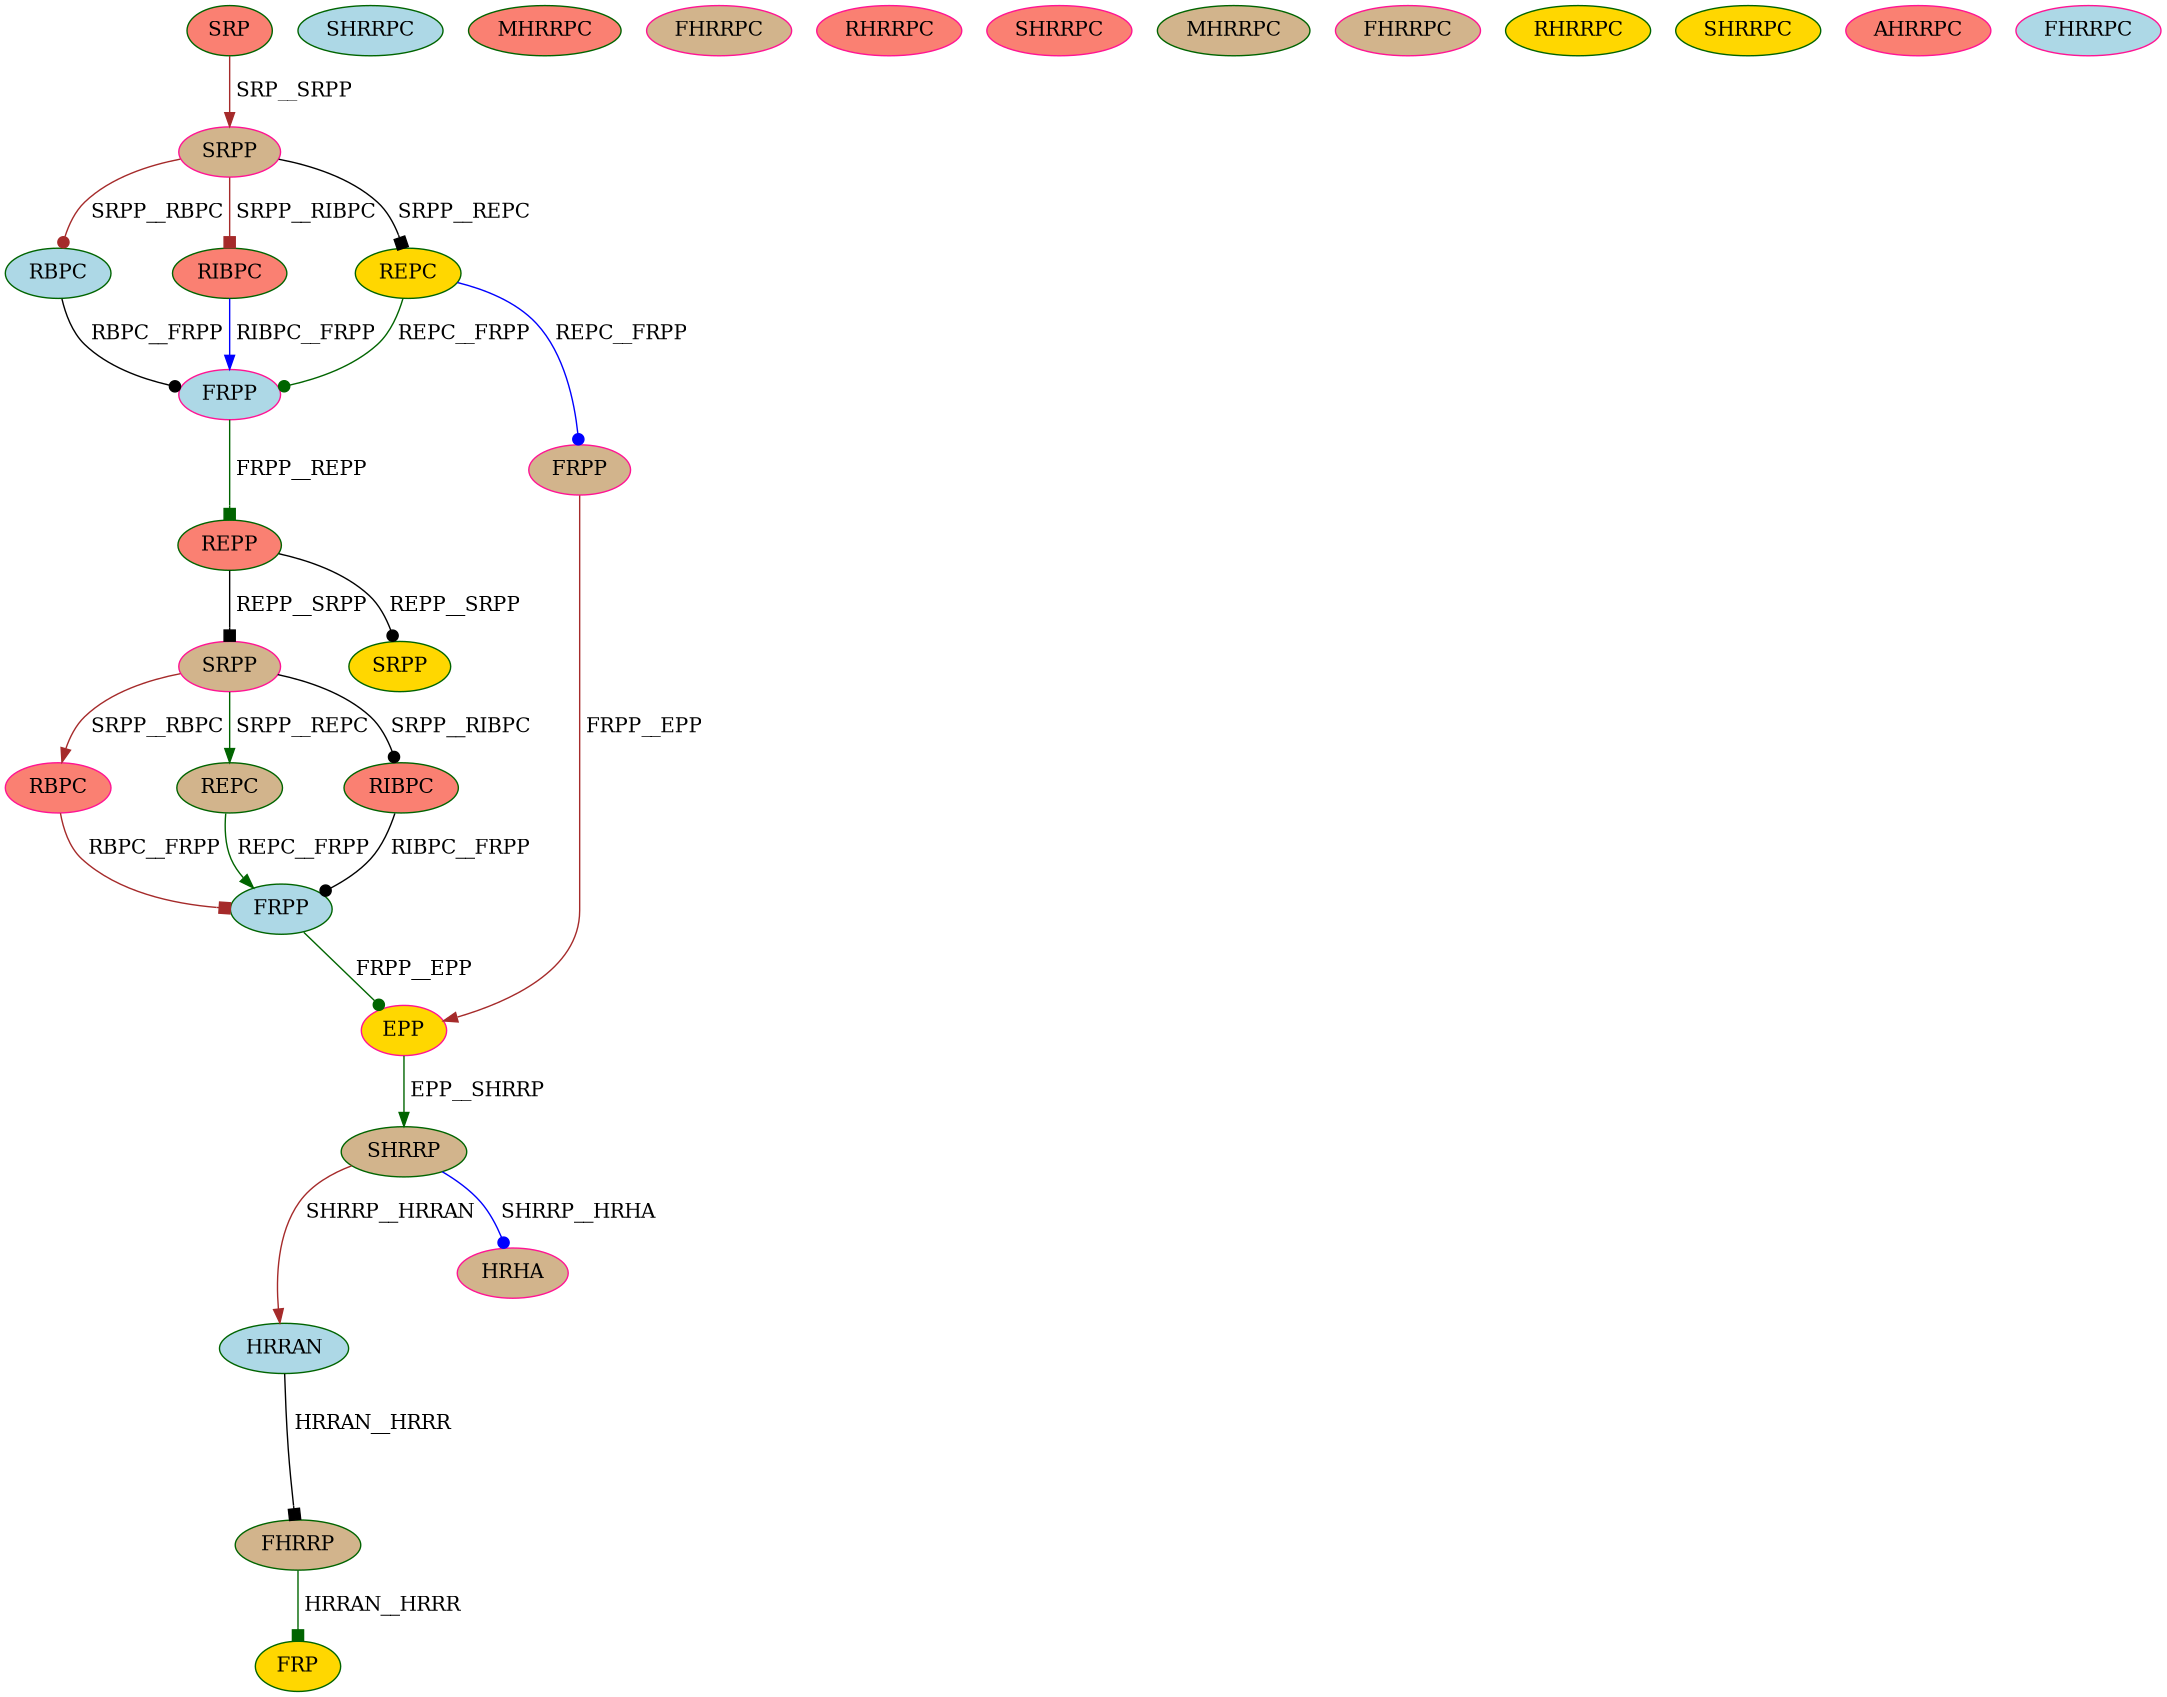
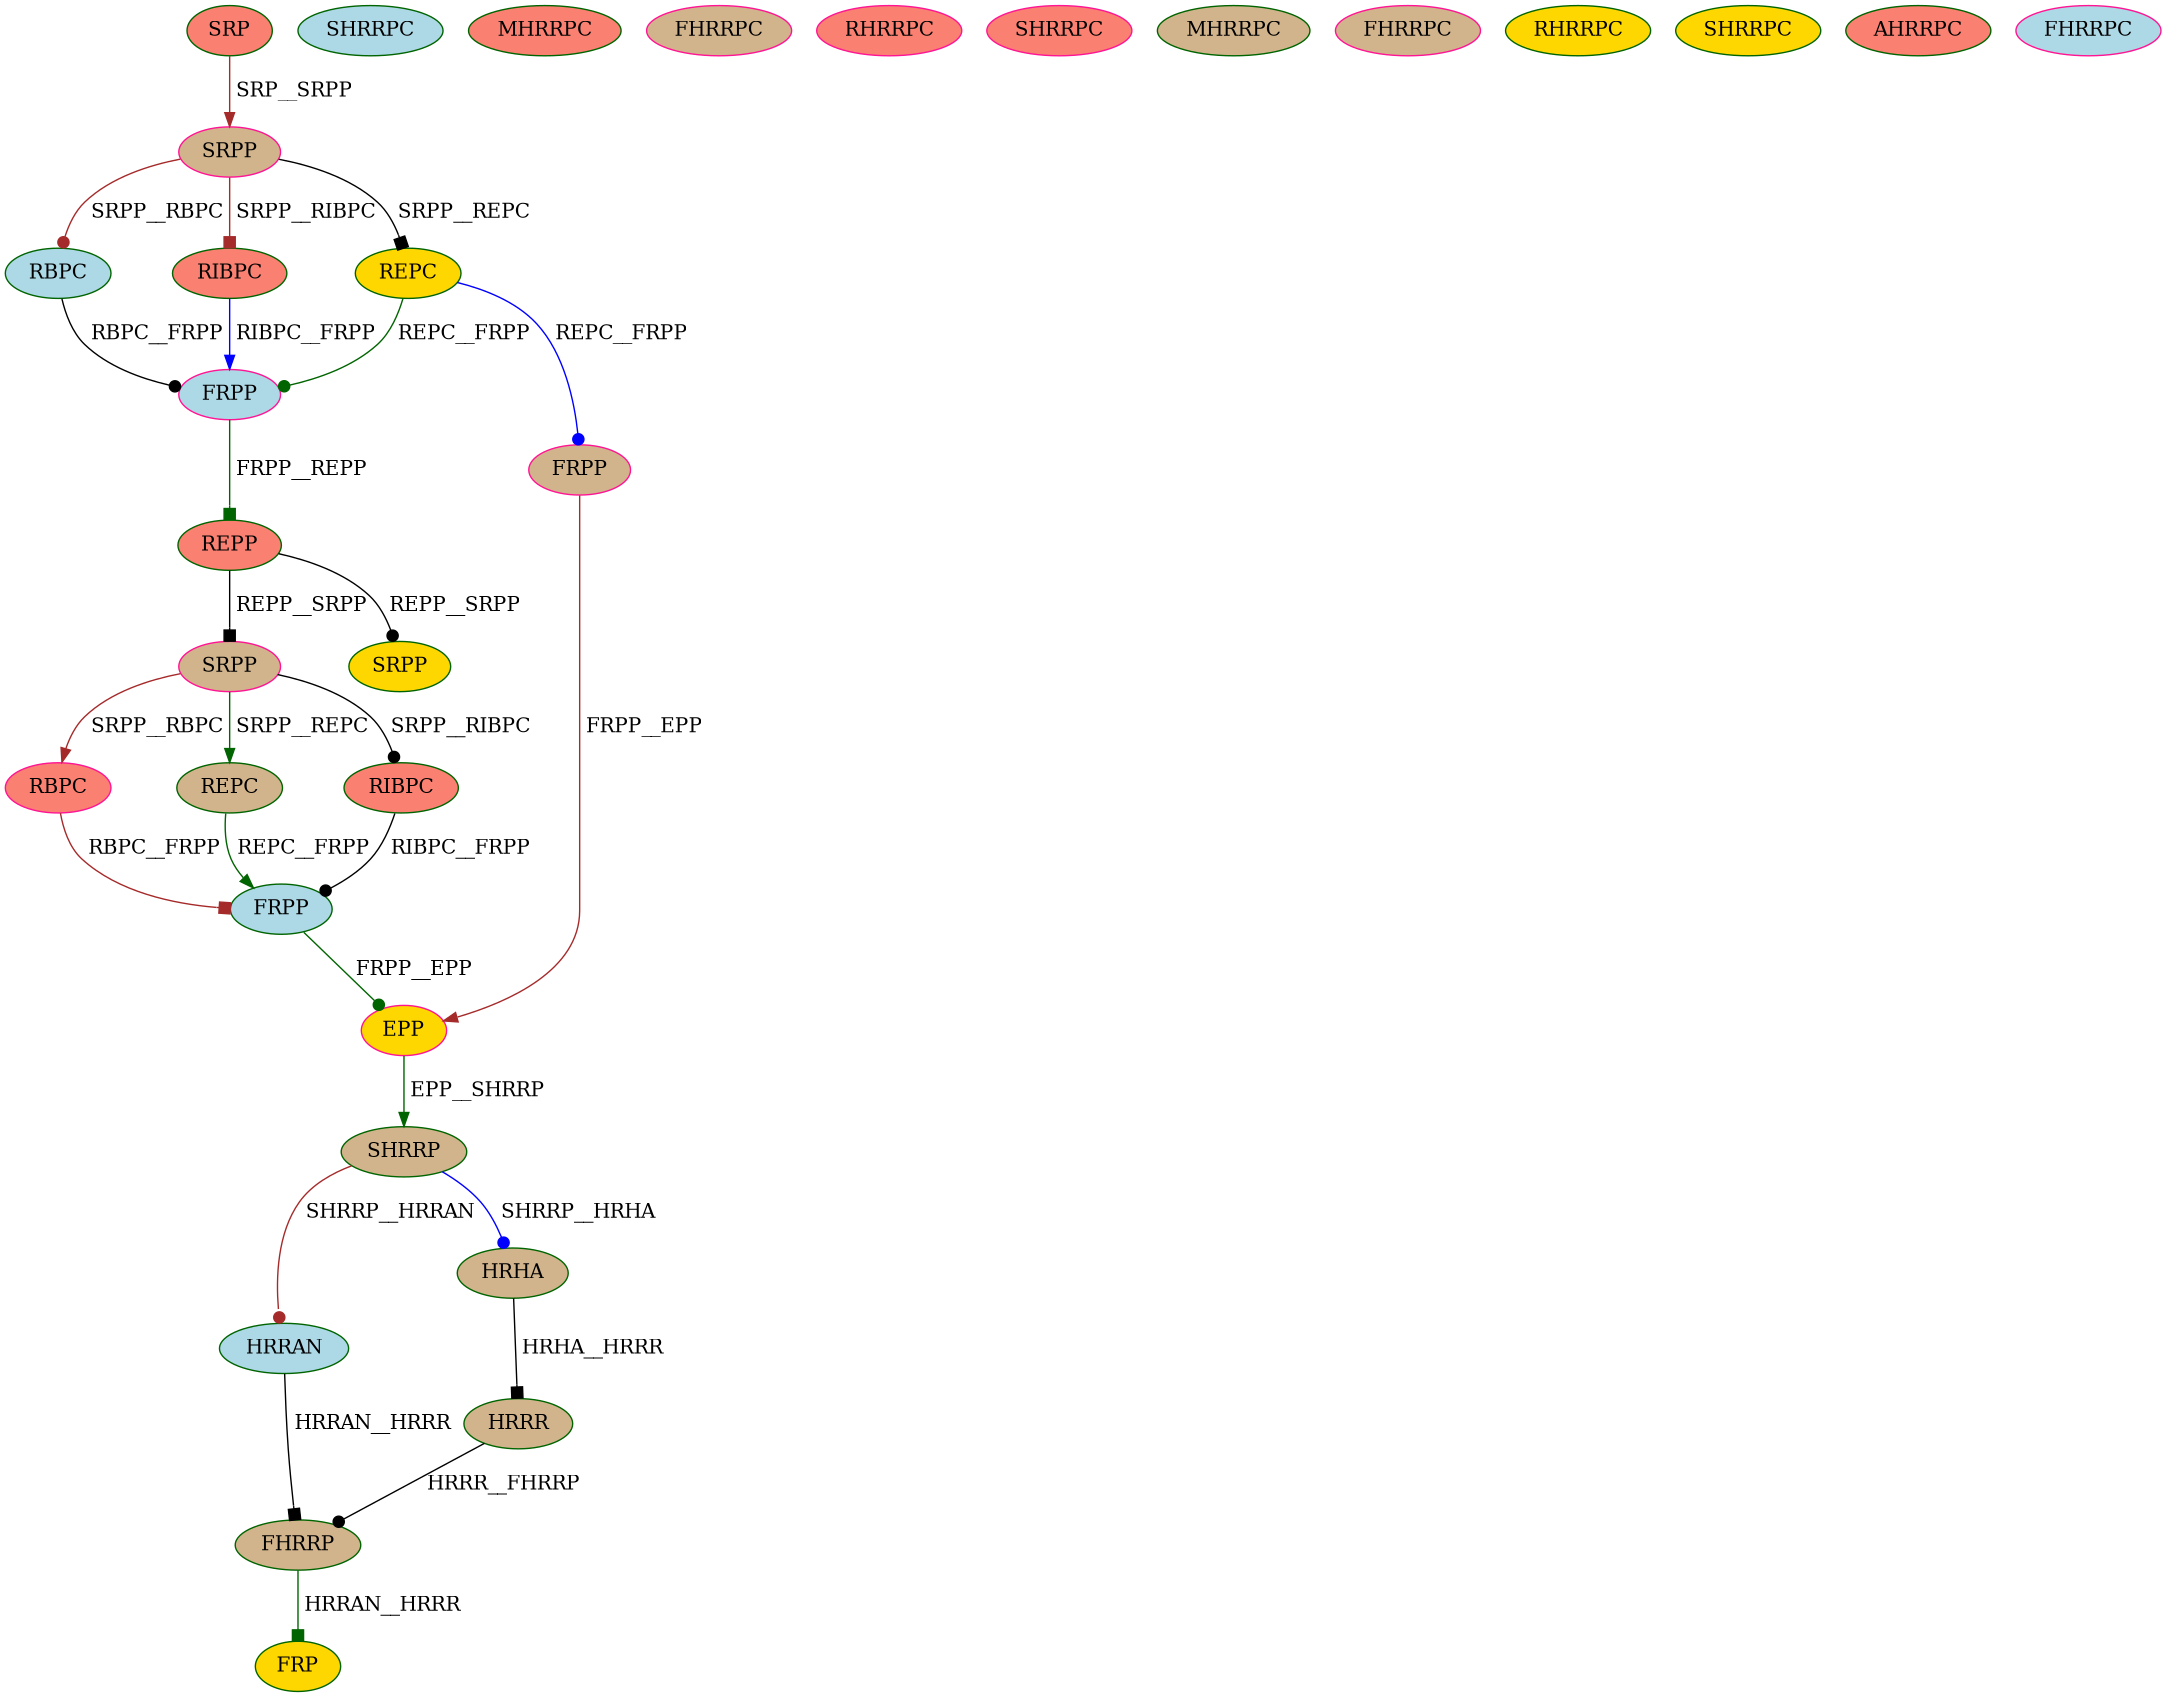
  digraph {
    node [color=darkgreen fillcolor=tan fontcolor=black style=filled]
    edge [arrowhead=dot color=black fontcolor=black]
    n1 [fillcolor=salmon label=SRP]
    n2 [color=deeppink label=SRPP]
    n3 [fillcolor=lightblue label=RBPC]
    n4 [fillcolor=salmon label=RIBPC]
    n5 [fillcolor=gold label=REPC]
    n6 [color=deeppink fillcolor=lightblue label=FRPP]
    n7 [color=deeppink label=FRPP]
    n8 [fillcolor=salmon label=REPP]
    n9 [color=deeppink fillcolor=gold label=EPP]
    n10 [color=deeppink label=SRPP]
    n11 [fillcolor=gold label=SRPP]
    n12 [color=deeppink fillcolor=salmon label=RBPC]
    n13 [label=REPC]
    n14 [fillcolor=salmon label=RIBPC]
    n15 [fillcolor=lightblue label=FRPP]
    n16 [label=SHRRP]
    n17 [fillcolor=lightblue label=HRRAN]
-   n18 [color=deeppink label=HRHA]
+   n18 [label=HRHA]
    n19 [label=FHRRP]
+   n20 [label=HRRR]
    n21 [fillcolor=lightblue label=SHRRPC]
    n22 [fillcolor=salmon label=MHRRPC]
    n23 [color=deeppink label=FHRRPC]
    n24 [color=deeppink fillcolor=salmon label=RHRRPC]
    n25 [color=deeppink fillcolor=salmon label=SHRRPC]
    n26 [label=MHRRPC]
    n27 [color=deeppink label=FHRRPC]
    n28 [fillcolor=gold label=RHRRPC]
    n29 [fillcolor=gold label=SHRRPC]
-   n30 [color=deeppink fillcolor=salmon label=AHRRPC]
+   n30 [fillcolor=salmon label=AHRRPC]
    n31 [color=deeppink fillcolor=lightblue label=FHRRPC]
    n32 [fillcolor=gold label=FRP]
    n1 -> n2 [arrowhead=normal color=brown label=" SRP__SRPP"]
    n2 -> n3 [color=brown label=" SRPP__RBPC"]
    n2 -> n4 [arrowhead=box color=brown label=" SRPP__RIBPC"]
    n2 -> n5 [arrowhead=box label=" SRPP__REPC"]
    n3 -> n6 [label=" RBPC__FRPP"]
    n4 -> n6 [arrowhead=normal color=blue label=" RIBPC__FRPP"]
    n5 -> n6 [color=darkgreen label=" REPC__FRPP"]
    n5 -> n7 [color=blue label=" REPC__FRPP"]
    n6 -> n8 [arrowhead=box color=darkgreen label=" FRPP__REPP"]
    n7 -> n9 [arrowhead=normal color=brown label=" FRPP__EPP"]
    n8 -> n10 [arrowhead=box label=" REPP__SRPP"]
    n8 -> n11 [label=" REPP__SRPP"]
    n9 -> n16 [arrowhead=normal color=darkgreen label=" EPP__SHRRP"]
    n10 -> n12 [arrowhead=normal color=brown label=" SRPP__RBPC"]
    n10 -> n13 [arrowhead=normal color=darkgreen label=" SRPP__REPC"]
    n10 -> n14 [label=" SRPP__RIBPC"]
    n12 -> n15 [arrowhead=box color=brown label=" RBPC__FRPP"]
    n13 -> n15 [arrowhead=normal color=darkgreen label=" REPC__FRPP"]
    n14 -> n15 [label=" RIBPC__FRPP"]
    n15 -> n9 [color=darkgreen label=" FRPP__EPP"]
-   n16 -> n17 [arrowhead=normal color=brown label=" SHRRP__HRRAN"]
+   n16 -> n17 [color=brown label=" SHRRP__HRRAN"]
    n16 -> n18 [color=blue label=" SHRRP__HRHA"]
    n17 -> n19 [arrowhead=box label=" HRRAN__HRRR"]
+   n18 -> n20 [arrowhead=box label=" HRHA__HRRR"]
    n19 -> n32 [arrowhead=box color=darkgreen label=" HRRAN__HRRR"]
+   n20 -> n19 [label=" HRRR__FHRRP"]
  }
